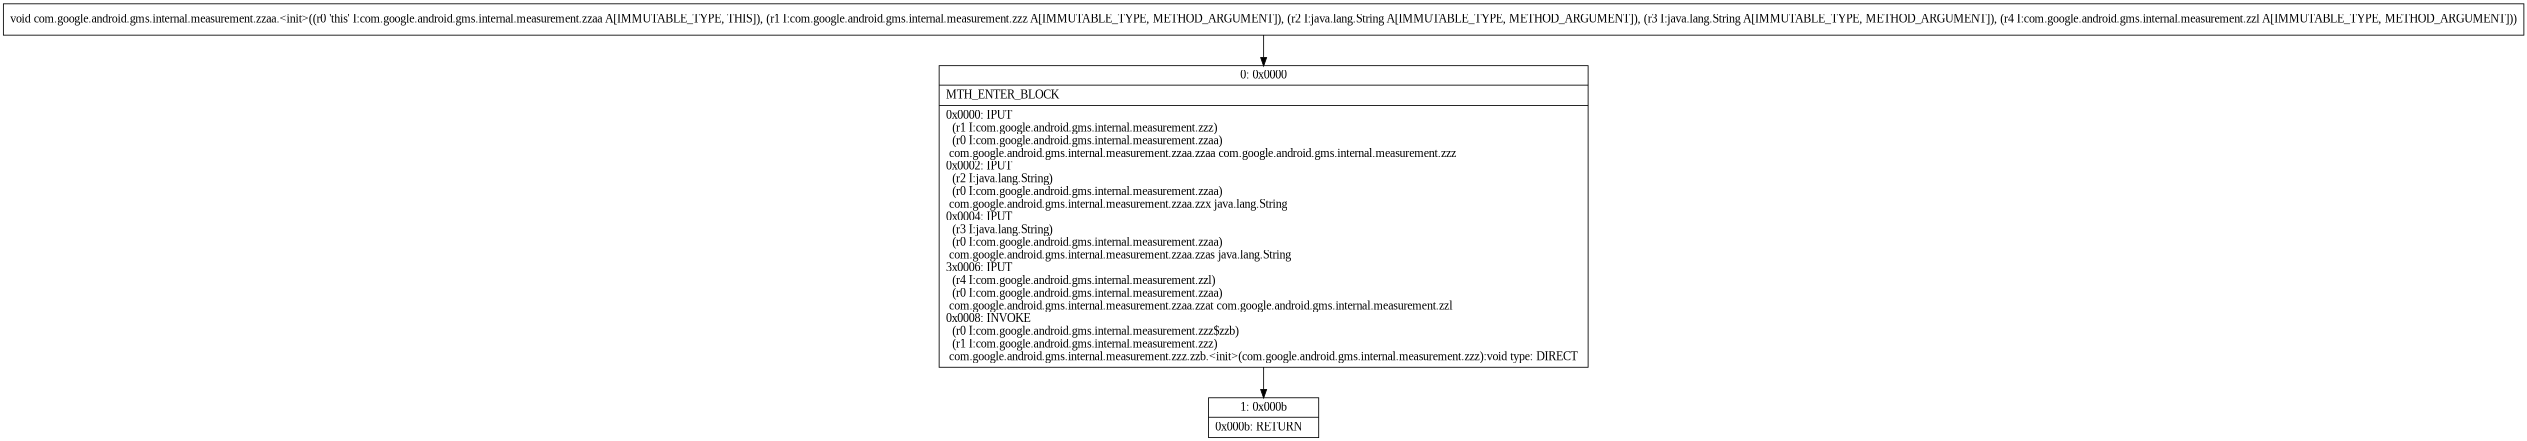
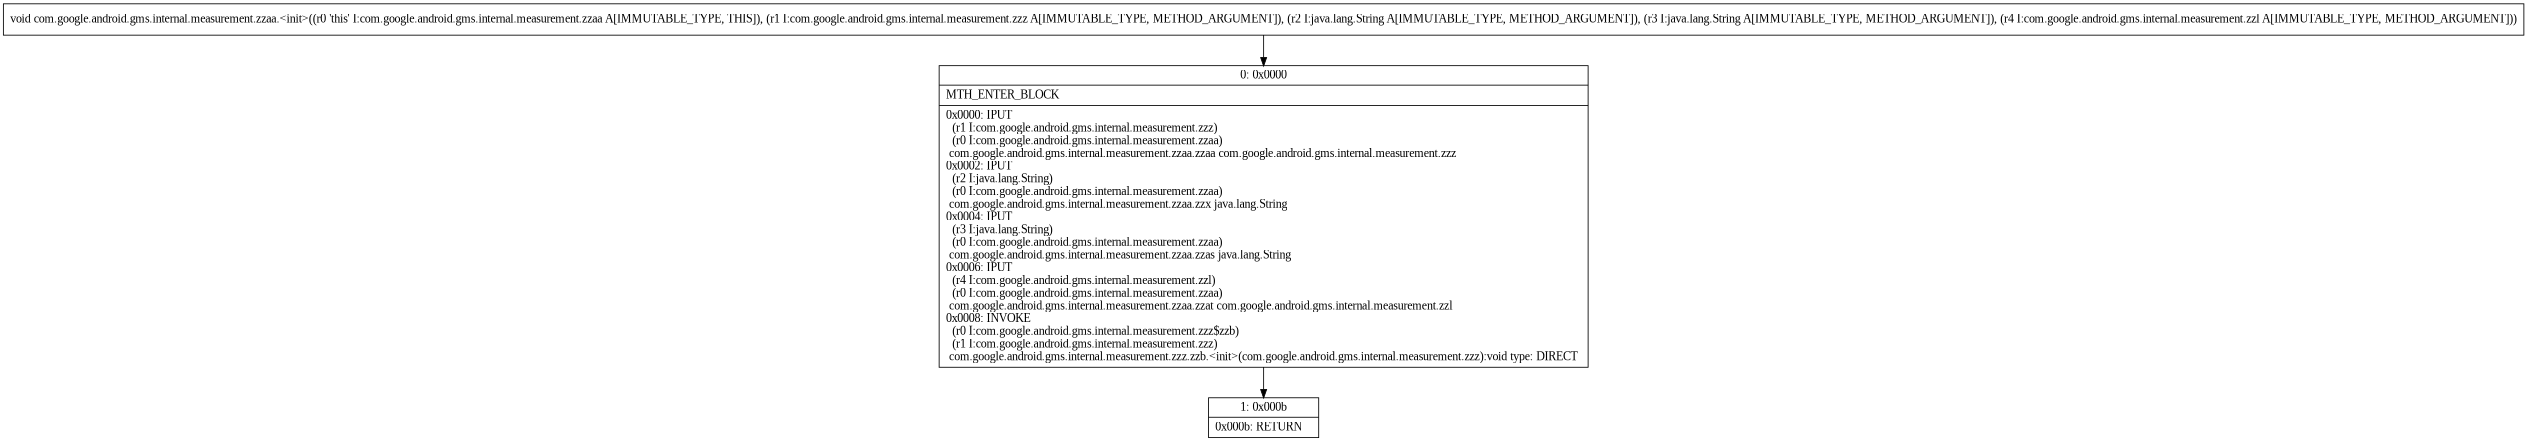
  digraph {
    fontname="Liberation Serif"
    node [shape=record fontname="Liberation Serif"]
    edge [fontname="Liberation Serif"]
-   n1 [label="{0\:\ 0x0000|MTH_ENTER_BLOCK\l|0x0000: IPUT  \l  (r1 I:com.google.android.gms.internal.measurement.zzz)\l  (r0 I:com.google.android.gms.internal.measurement.zzaa)\l com.google.android.gms.internal.measurement.zzaa.zzaa com.google.android.gms.internal.measurement.zzz \l0x0002: IPUT  \l  (r2 I:java.lang.String)\l  (r0 I:com.google.android.gms.internal.measurement.zzaa)\l com.google.android.gms.internal.measurement.zzaa.zzx java.lang.String \l0x0004: IPUT  \l  (r3 I:java.lang.String)\l  (r0 I:com.google.android.gms.internal.measurement.zzaa)\l com.google.android.gms.internal.measurement.zzaa.zzas java.lang.String \l3x0006: IPUT  \l  (r4 I:com.google.android.gms.internal.measurement.zzl)\l  (r0 I:com.google.android.gms.internal.measurement.zzaa)\l com.google.android.gms.internal.measurement.zzaa.zzat com.google.android.gms.internal.measurement.zzl \l0x0008: INVOKE  \l  (r0 I:com.google.android.gms.internal.measurement.zzz$zzb)\l  (r1 I:com.google.android.gms.internal.measurement.zzz)\l com.google.android.gms.internal.measurement.zzz.zzb.\<init\>(com.google.android.gms.internal.measurement.zzz):void type: DIRECT \l}"]
+   n1 [label="{0\:\ 0x0000|MTH_ENTER_BLOCK\l|0x0000: IPUT  \l  (r1 I:com.google.android.gms.internal.measurement.zzz)\l  (r0 I:com.google.android.gms.internal.measurement.zzaa)\l com.google.android.gms.internal.measurement.zzaa.zzaa com.google.android.gms.internal.measurement.zzz \l0x0002: IPUT  \l  (r2 I:java.lang.String)\l  (r0 I:com.google.android.gms.internal.measurement.zzaa)\l com.google.android.gms.internal.measurement.zzaa.zzx java.lang.String \l0x0004: IPUT  \l  (r3 I:java.lang.String)\l  (r0 I:com.google.android.gms.internal.measurement.zzaa)\l com.google.android.gms.internal.measurement.zzaa.zzas java.lang.String \l0x0006: IPUT  \l  (r4 I:com.google.android.gms.internal.measurement.zzl)\l  (r0 I:com.google.android.gms.internal.measurement.zzaa)\l com.google.android.gms.internal.measurement.zzaa.zzat com.google.android.gms.internal.measurement.zzl \l0x0008: INVOKE  \l  (r0 I:com.google.android.gms.internal.measurement.zzz$zzb)\l  (r1 I:com.google.android.gms.internal.measurement.zzz)\l com.google.android.gms.internal.measurement.zzz.zzb.\<init\>(com.google.android.gms.internal.measurement.zzz):void type: DIRECT \l}"]
    n2 [label="{1\:\ 0x000b|0x000b: RETURN   \l}"]
    n3 [label="{void com.google.android.gms.internal.measurement.zzaa.\<init\>((r0 'this' I:com.google.android.gms.internal.measurement.zzaa A[IMMUTABLE_TYPE, THIS]), (r1 I:com.google.android.gms.internal.measurement.zzz A[IMMUTABLE_TYPE, METHOD_ARGUMENT]), (r2 I:java.lang.String A[IMMUTABLE_TYPE, METHOD_ARGUMENT]), (r3 I:java.lang.String A[IMMUTABLE_TYPE, METHOD_ARGUMENT]), (r4 I:com.google.android.gms.internal.measurement.zzl A[IMMUTABLE_TYPE, METHOD_ARGUMENT])) }"]
    n1 -> n2
    n3 -> n1
  }
